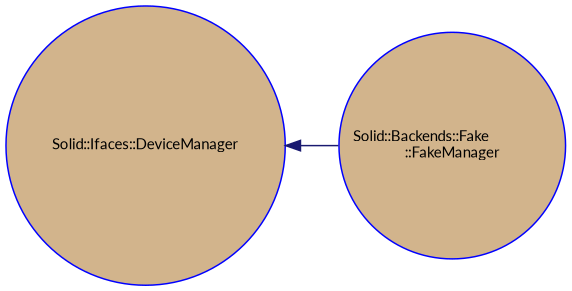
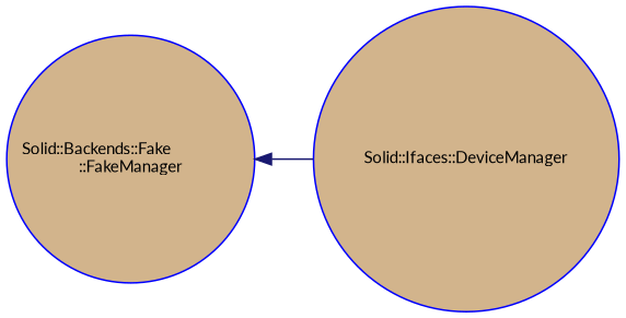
  digraph {
    rankdir=LR
    fontname=Lato
    node [color=blue fillcolor=tan fontname=Lato fontsize=10 shape=circle style=filled]
    n1 [height=0.2 label="Solid::Ifaces::DeviceManager" width=0.4]
    n2 [height=0.2 label="Solid::Backends::Fake\l::FakeManager" width=0.4]
-   n1 -> n2 [color=midnightblue dir=back fontname=Lato fontsize=10 labelfontname=Helvetica labelfontsize=10 style=solid]
+   n2 -> n1 [color=midnightblue dir=back fontname=Lato fontsize=10 labelfontname=Helvetica labelfontsize=10 style=solid]
  }
